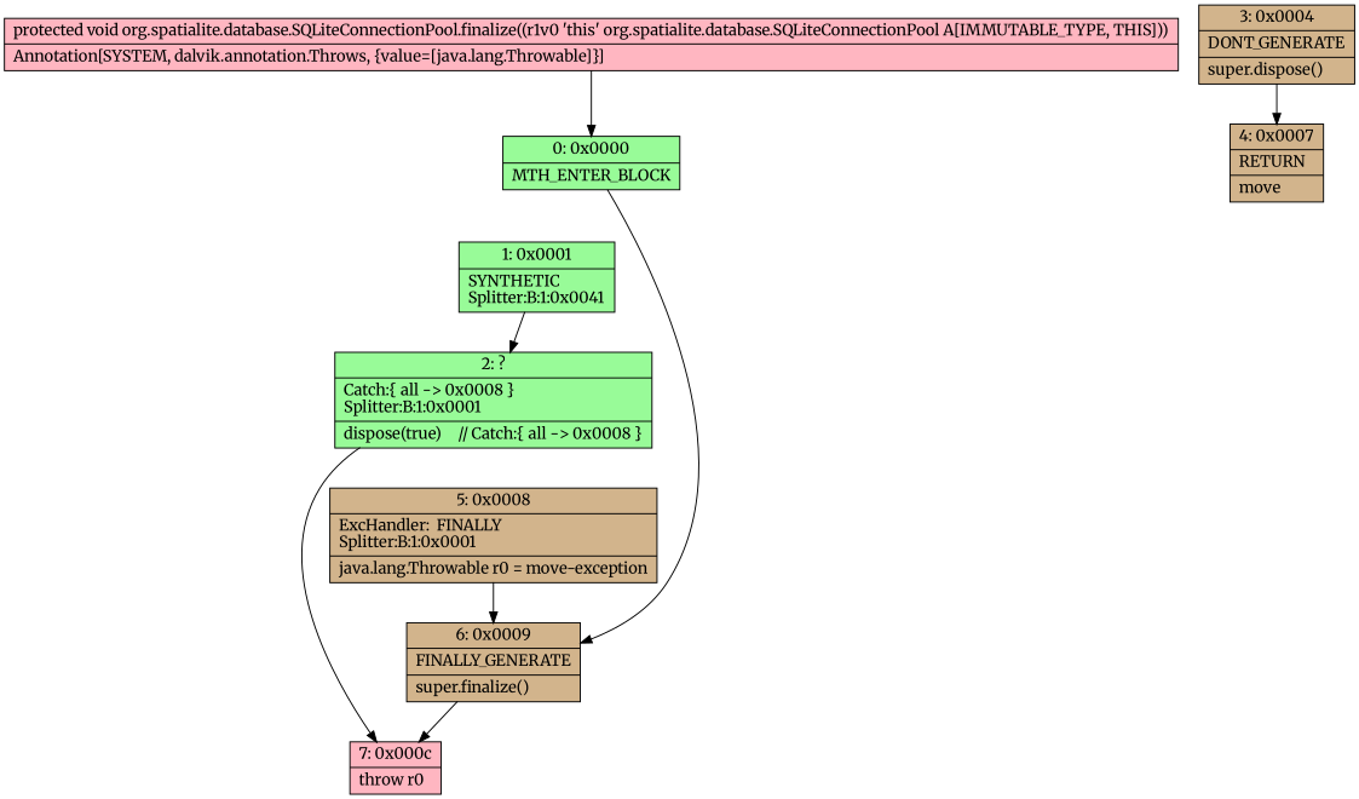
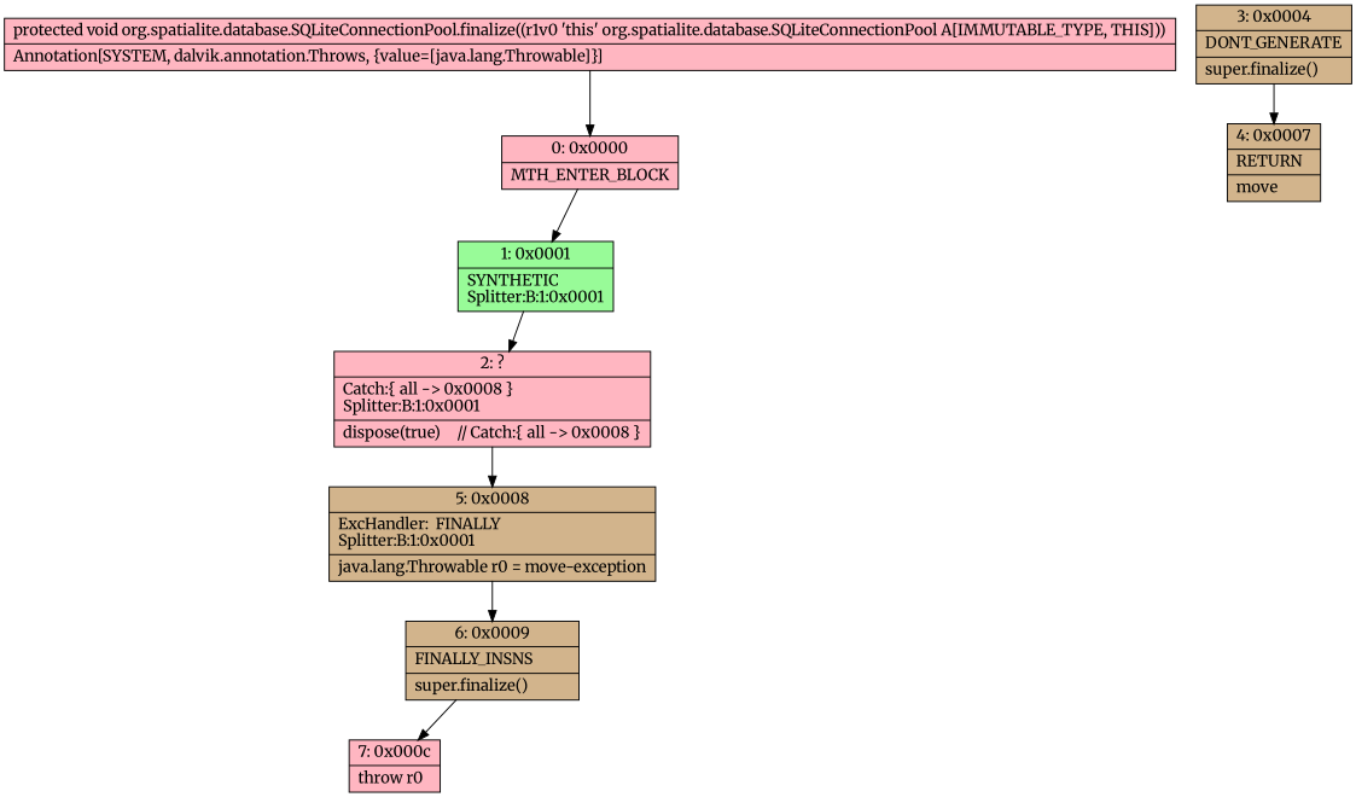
  digraph {
    fontname=Merriweather
    node [fillcolor=tan fontname=Merriweather shape=record style=filled]
    edge [fontname=Merriweather]
-   n1 [fillcolor=palegreen label="{0\:\ 0x0000|MTH_ENTER_BLOCK\l}"]
-   n2 [fillcolor=palegreen label="{1\:\ 0x0001|SYNTHETIC\lSplitter:B:1:0x0041\l}"]
-   n3 [fillcolor=palegreen label="{2\:\ ?|Catch:\{ all \-\> 0x0008 \}\lSplitter:B:1:0x0001\l|dispose(true)     \/\/ Catch:\{ all \-\> 0x0008 \}\l}"]
+   n1 [fillcolor=lightpink label="{0\:\ 0x0000|MTH_ENTER_BLOCK\l}"]
+   n2 [fillcolor=palegreen label="{1\:\ 0x0001|SYNTHETIC\lSplitter:B:1:0x0001\l}"]
+   n3 [fillcolor=lightpink label="{2\:\ ?|Catch:\{ all \-\> 0x0008 \}\lSplitter:B:1:0x0001\l|dispose(true)     \/\/ Catch:\{ all \-\> 0x0008 \}\l}"]
    n4 [label="{5\:\ 0x0008|ExcHandler:  FINALLY\lSplitter:B:1:0x0001\l|java.lang.Throwable r0 = move\-exception\l}"]
-   n5 [label="{6\:\ 0x0009|FINALLY_GENERATE\l|super.finalize()\l}"]
-   n6 [label="{3\:\ 0x0004|DONT_GENERATE\l|super.dispose()\l}"]
+   n5 [label="{6\:\ 0x0009|FINALLY_INSNS\l|super.finalize()\l}"]
+   n6 [label="{3\:\ 0x0004|DONT_GENERATE\l|super.finalize()\l}"]
    n7 [label="{4\:\ 0x0007|RETURN\l|move\l}"]
    n8 [fillcolor=lightpink label="{7\:\ 0x000c|throw r0\l}"]
    n9 [fillcolor=lightpink label="{protected void org.spatialite.database.SQLiteConnectionPool.finalize((r1v0 'this' org.spatialite.database.SQLiteConnectionPool A[IMMUTABLE_TYPE, THIS]))  | Annotation[SYSTEM, dalvik.annotation.Throws, \{value=[java.lang.Throwable]\}]\l}"]
-   n1 -> n5
+   n1 -> n2
    n2 -> n3
-   n3 -> n8
+   n3 -> n4
    n4 -> n5
    n5 -> n8
    n6 -> n7
    n9 -> n1
  }
